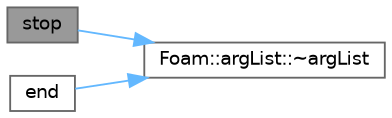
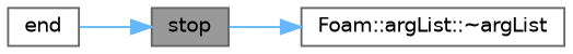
  digraph {
    rankdir=RL
    node [color=grey40 fillcolor=white fontname=Helvetica fontsize=10 shape=box style=filled]
    edge [color=steelblue1 dir=back fontname=Helvetica fontsize=10 labelfontname=Helvetica labelfontsize=10 style=solid]
    n1 [color=gray40 fillcolor=grey60 fontcolor=black height=0.2 label=stop width=0.4]
    n2 [height=0.2 label=end width=0.4]
    n3 [height=0.2 label="Foam::argList::~argList" width=0.4]
-   n3 -> n2
+   n1 -> n2
    n3 -> n1
  }
